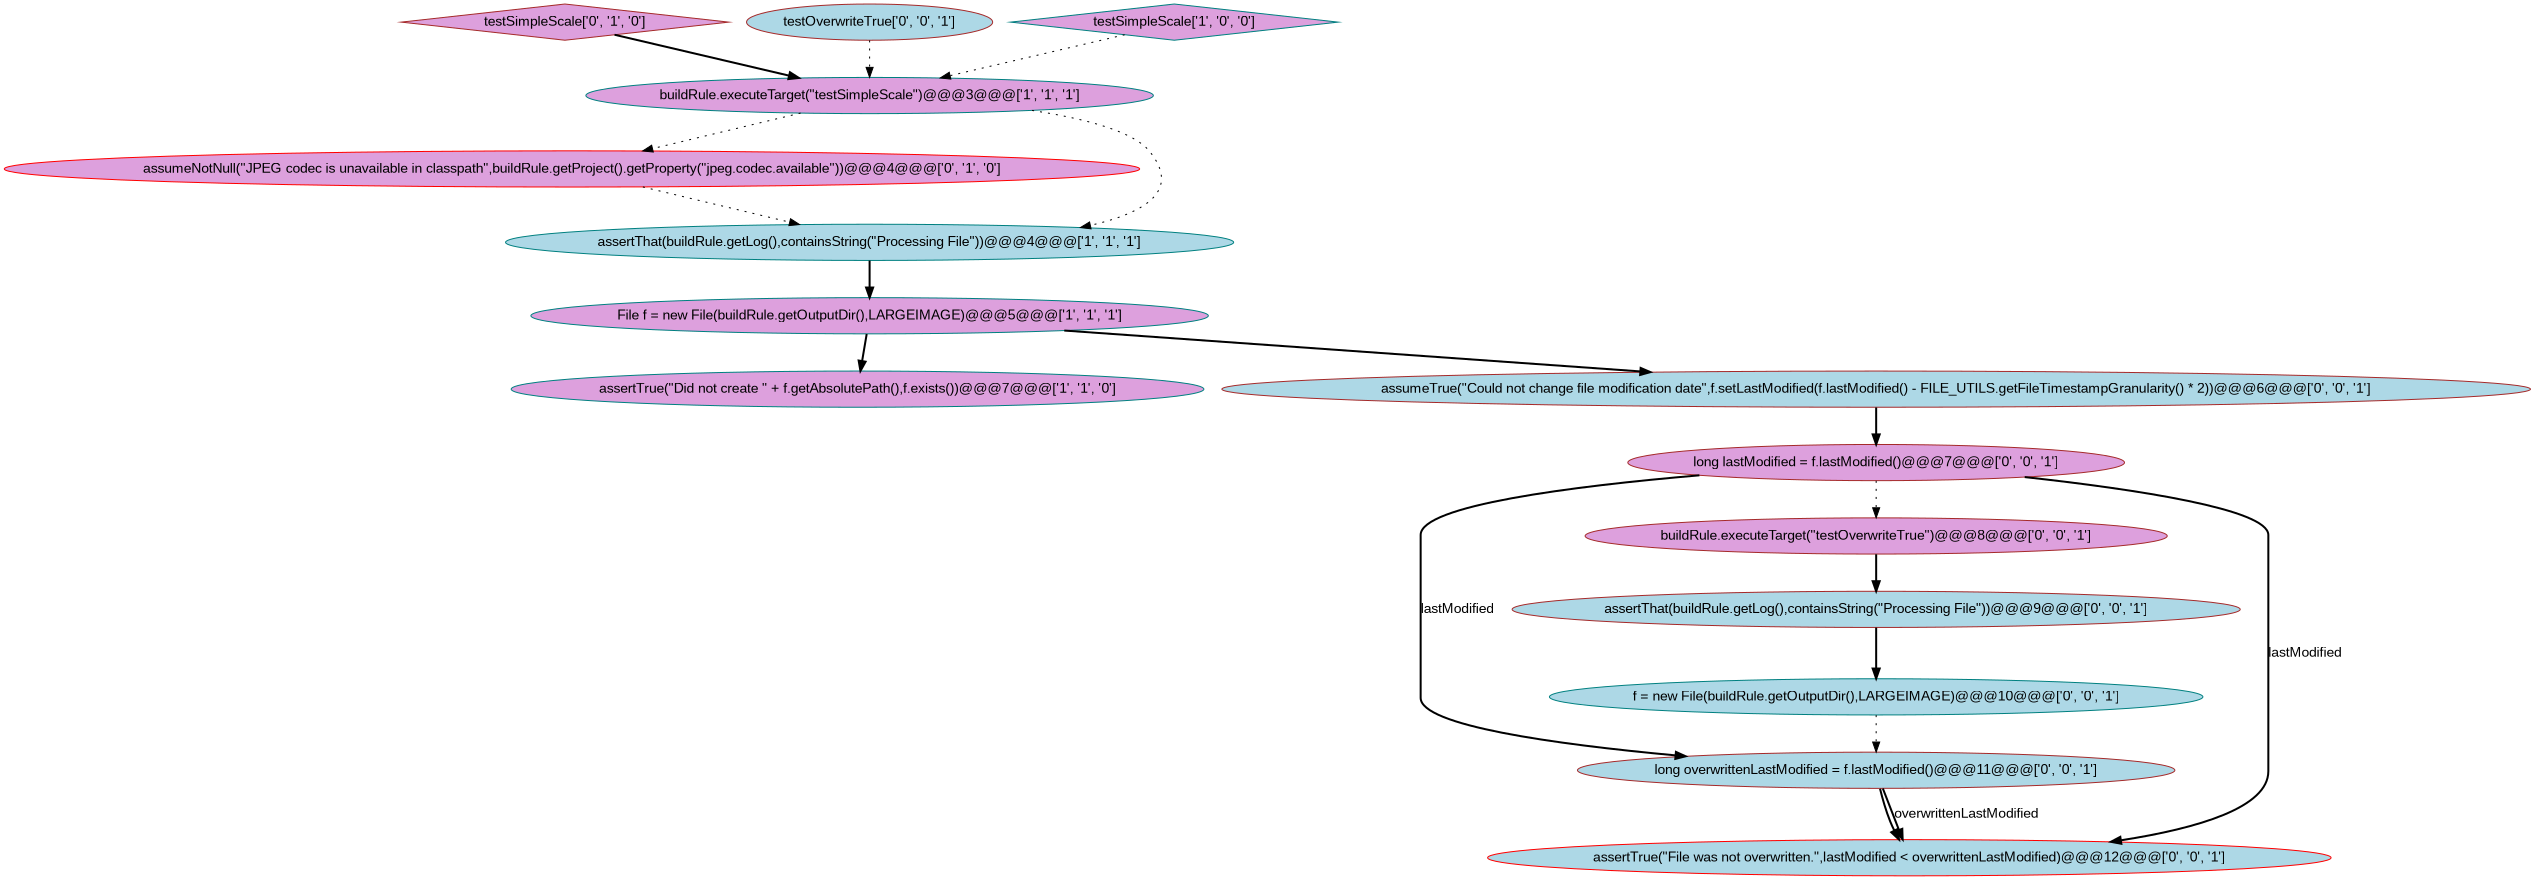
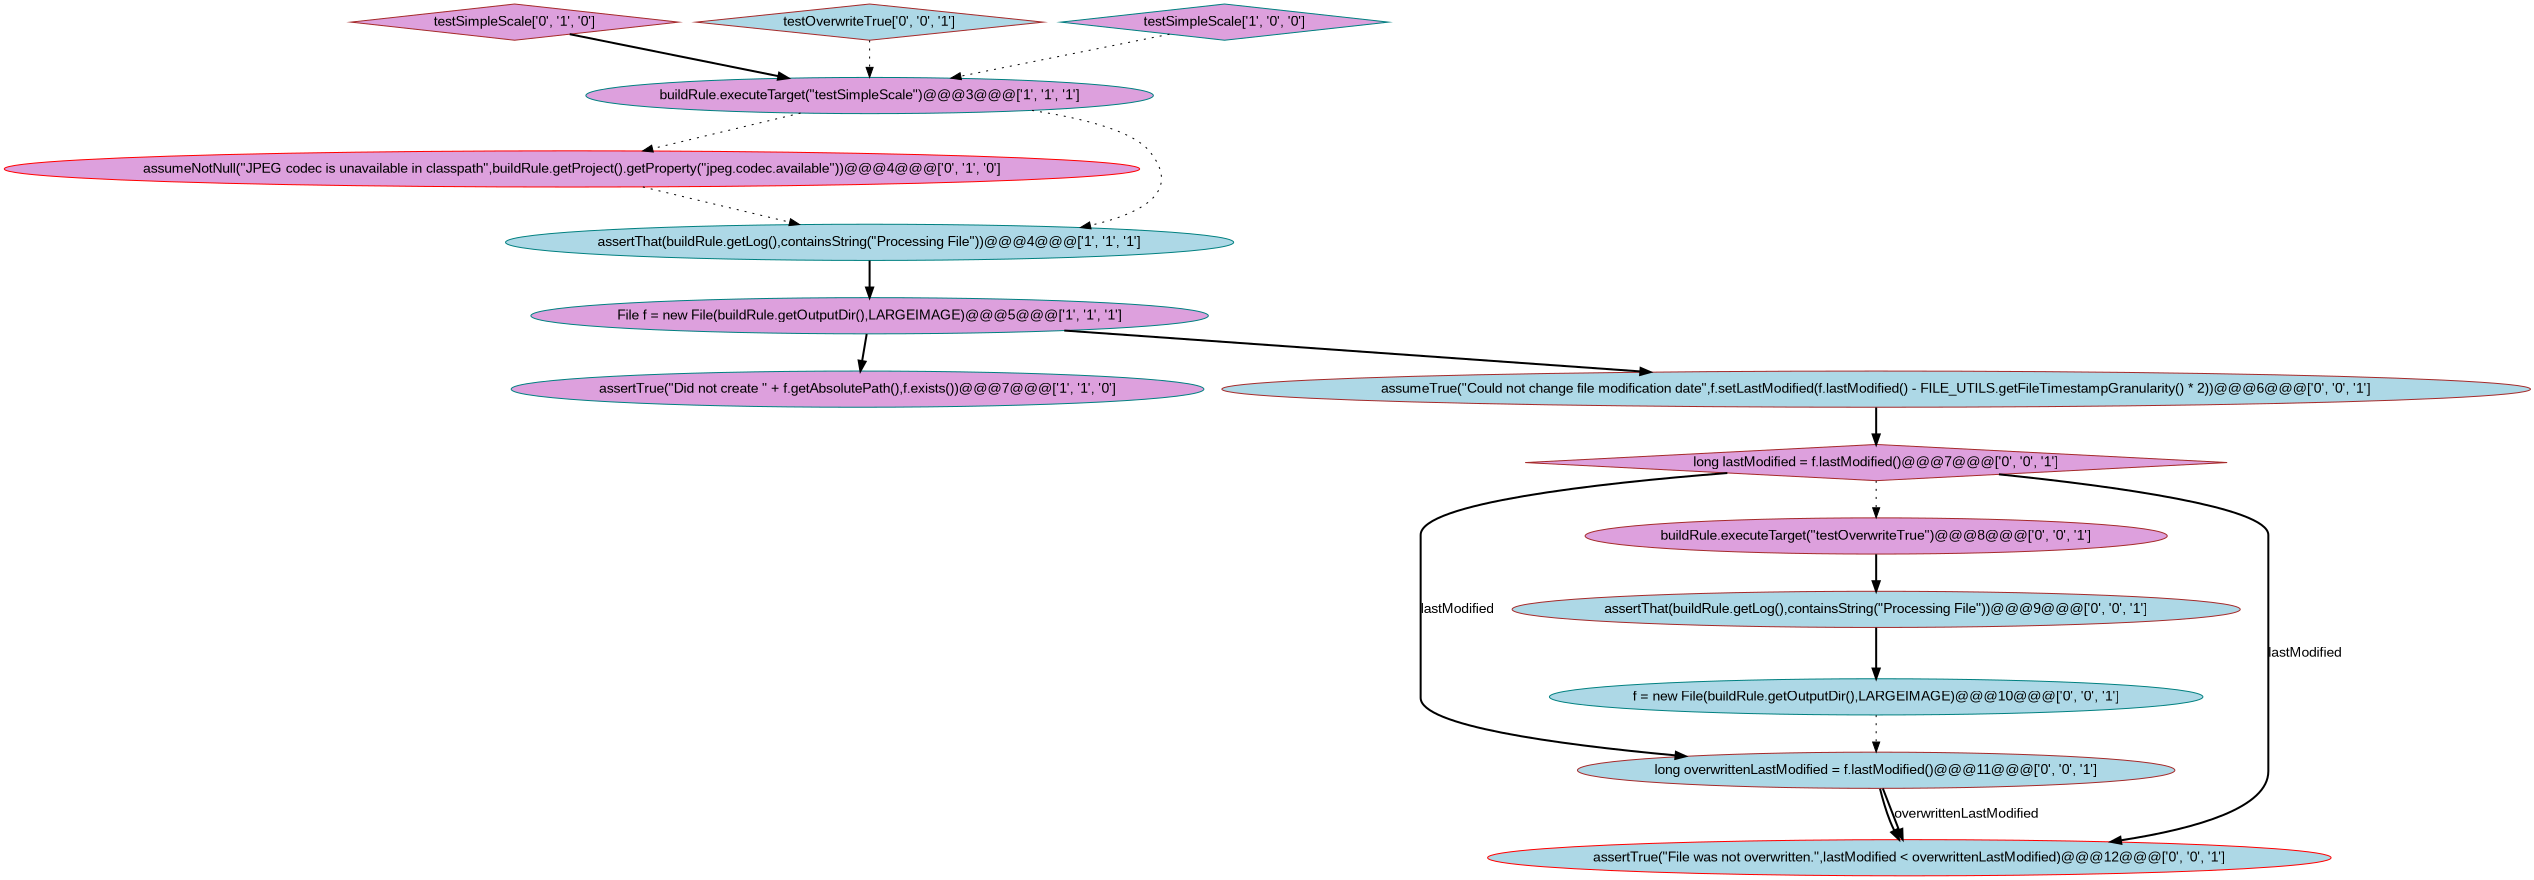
  digraph {
    fontname="Liberation Sans"
    node [color=brown fillcolor=plum fontname="Liberation Sans" shape=ellipse style=filled]
    edge [fontname="Liberation Sans" style=bold]
    n1 [color=teal label="assertTrue(\"Did not create \" + f.getAbsolutePath(),f.exists())@@@7@@@['1', '1', '0']"]
    n2 [fillcolor=lightblue label="assertThat(buildRule.getLog(),containsString(\"Processing File\"))@@@9@@@['0', '0', '1']"]
    n3 [color=teal fillcolor=lightblue label="f = new File(buildRule.getOutputDir(),LARGEIMAGE)@@@10@@@['0', '0', '1']"]
    n4 [fillcolor=lightblue label="long overwrittenLastModified = f.lastModified()@@@11@@@['0', '0', '1']"]
    n5 [label="buildRule.executeTarget(\"testOverwriteTrue\")@@@8@@@['0', '0', '1']"]
    n6 [color=teal label="File f = new File(buildRule.getOutputDir(),LARGEIMAGE)@@@5@@@['1', '1', '1']"]
    n7 [fillcolor=lightblue label="assumeTrue(\"Could not change file modification date\",f.setLastModified(f.lastModified() - FILE_UTILS.getFileTimestampGranularity() * 2))@@@6@@@['0', '0', '1']"]
-   n8 [label="long lastModified = f.lastModified()@@@7@@@['0', '0', '1']"]
+   n8 [label="long lastModified = f.lastModified()@@@7@@@['0', '0', '1']" shape=diamond]
    n9 [color=teal label="buildRule.executeTarget(\"testSimpleScale\")@@@3@@@['1', '1', '1']"]
    n10 [color=red label="assumeNotNull(\"JPEG codec is unavailable in classpath\",buildRule.getProject().getProperty(\"jpeg.codec.available\"))@@@4@@@['0', '1', '0']"]
    n11 [color=teal fillcolor=lightblue label="assertThat(buildRule.getLog(),containsString(\"Processing File\"))@@@4@@@['1', '1', '1']"]
    n12 [color=red fillcolor=lightblue label="assertTrue(\"File was not overwritten.\",lastModified < overwrittenLastModified)@@@12@@@['0', '0', '1']"]
    n13 [label="testSimpleScale['0', '1', '0']" shape=diamond]
-   n14 [fillcolor=lightblue label="testOverwriteTrue['0', '0', '1']"]
+   n14 [fillcolor=lightblue label="testOverwriteTrue['0', '0', '1']" shape=diamond]
    n15 [color=teal label="testSimpleScale['1', '0', '0']" shape=diamond]
    n2 -> n3
    n3 -> n4 [style=dotted]
    n4 -> n12
    n4 -> n12 [label=overwrittenLastModified]
    n5 -> n2
    n6 -> n1
    n6 -> n7
    n7 -> n8
    n8 -> n4 [label=lastModified]
    n8 -> n5 [style=dotted]
    n8 -> n12 [label=lastModified]
    n9 -> n10 [style=dotted]
    n9 -> n11 [style=dotted]
    n10 -> n11 [style=dotted]
    n11 -> n6
    n13 -> n9
    n14 -> n9 [style=dotted]
    n15 -> n9 [style=dotted]
  }
